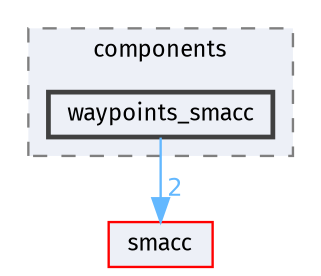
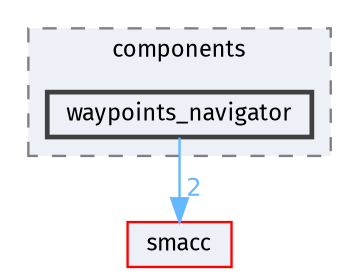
  digraph {
    compound=true
    fontname="Fira Sans"
    node [fillcolor="#edf0f7" fontname="Fira Sans" fontsize=10 shape=box]
-   n1 [color=grey25 height=0.2 label=waypoints_smacc style="filled,bold" width=0.4]
+   n1 [color=grey25 height=0.2 label=waypoints_navigator style="filled,bold" width=0.4]
    n2 [color=red height=0.2 label=smacc style=filled width=0.4]
    subgraph cluster_1 {
      bgcolor="#edf0f7"
      fontsize=10
      label=components
      pencolor=grey50
      style="filled,dashed"
      n1
    }
    n1 -> n2 [color=steelblue1 fontcolor=steelblue1 fontname="Fira Sans" fontsize=10 headlabel=2 labeldistance=1.5 labelfontname=Helvetica labelfontsize=10]
  }
